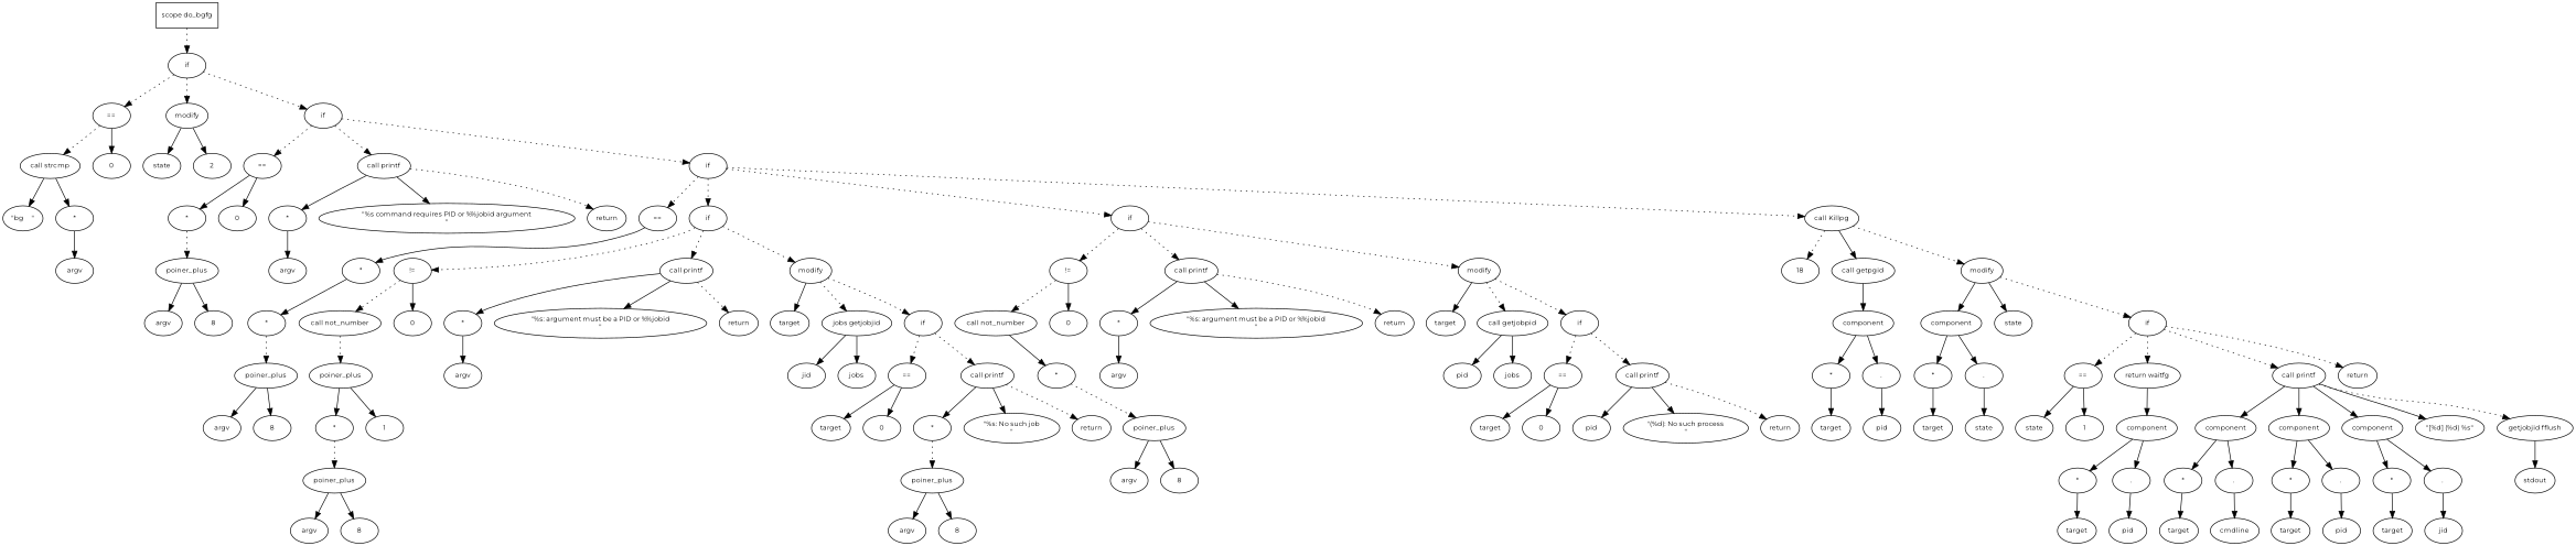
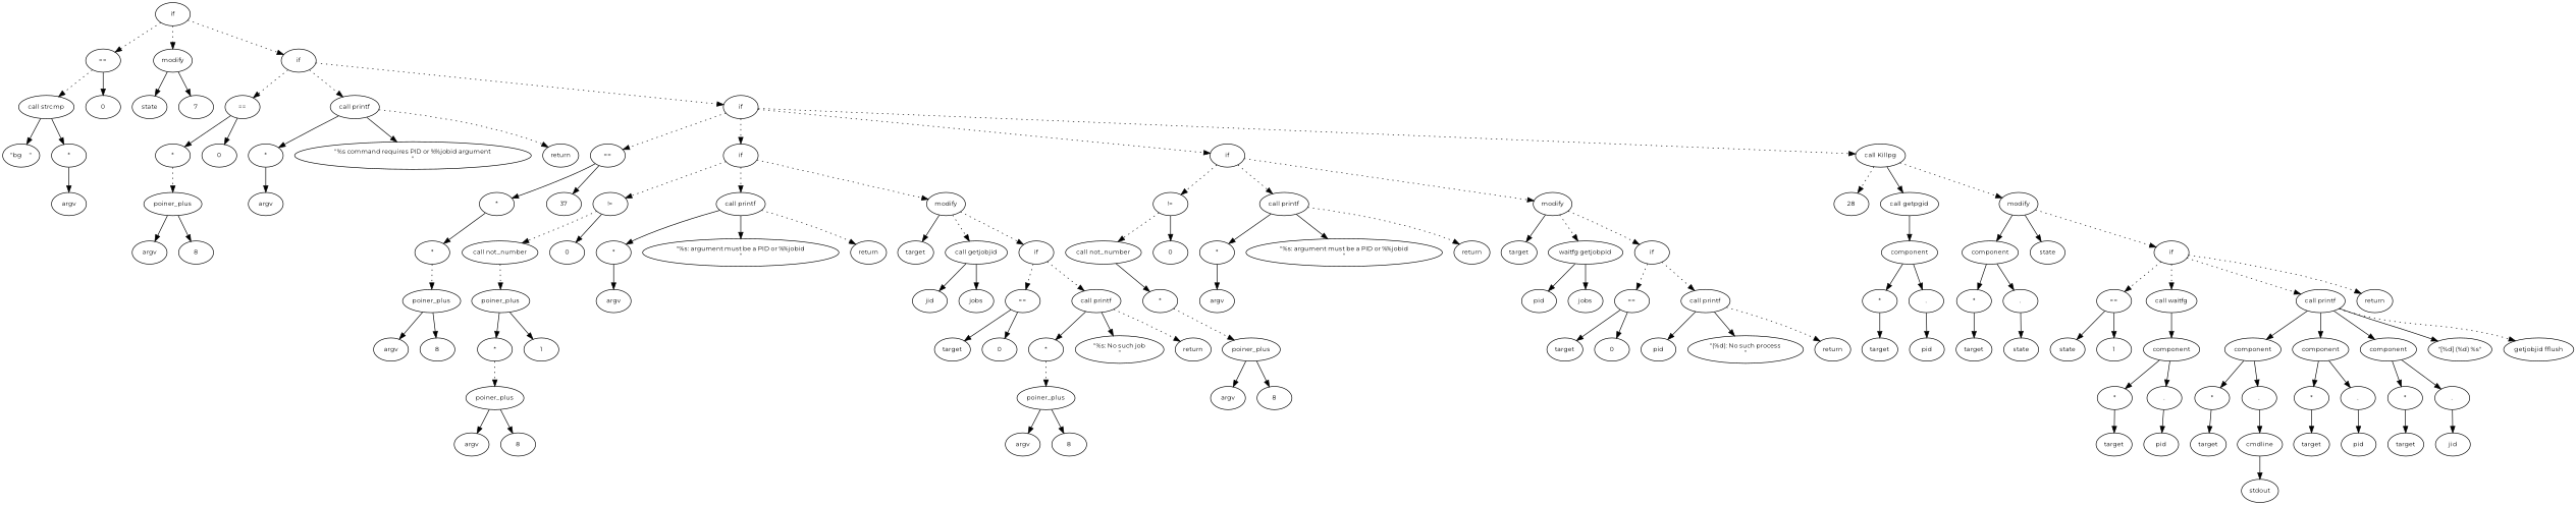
  digraph {
    fontname=Montserrat
    fontsize=10
    node [fontname=Montserrat fontsize=10 shape=ellipse]
    edge [fontname=Montserrat fontsize=10]
-   n1 [label="scope do_bgfg" shape=box]
    n2 [label=if]
    n3 [label="=="]
    n4 [label=modify]
    n5 [label=if]
    n6 [label="call strcmp"]
    n7 [label=0]
    n8 [label=state]
-   n9 [label=2]
+   n9 [label=7]
    n10 [label="=="]
    n11 [label="call printf"]
    n12 [label=if]
    n13 [label="\"bg     \""]
    n14 [label="*"]
    n15 [label=argv]
    n16 [label="*"]
    n17 [label=0]
    n18 [label="*"]
    n19 [label="\"%s command requires PID or %%jobid argument\n\""]
    n20 [label=return]
    n21 [label="=="]
    n22 [label=if]
    n23 [label=if]
    n24 [label="call Killpg"]
    n25 [label=poiner_plus]
    n26 [label=argv]
    n27 [label=8]
    n28 [label=argv]
    n29 [label="*"]
+   n30 [label=37]
    n31 [label="!="]
    n32 [label="call printf"]
    n33 [label=modify]
    n34 [label="!="]
    n35 [label="call printf"]
    n36 [label=modify]
-   n37 [label=18]
+   n37 [label=28]
    n38 [label="call getpgid"]
    n39 [label=modify]
    n40 [label="*"]
    n41 [label=poiner_plus]
    n42 [label=argv]
    n43 [label=8]
    n44 [label="call not_number"]
    n45 [label=0]
    n46 [label="*"]
    n47 [label="\"%s: argument must be a PID or %%jobid\n\""]
    n48 [label=return]
    n49 [label=target]
-   n50 [label="jobs getjobjid"]
+   n50 [label="call getjobjid"]
    n51 [label=if]
    n52 [label=poiner_plus]
    n53 [label="*"]
    n54 [label=1]
    n55 [label=poiner_plus]
    n56 [label=argv]
    n57 [label=8]
    n58 [label=argv]
    n59 [label=jid]
    n60 [label=jobs]
    n61 [label="=="]
    n62 [label="call printf"]
    n63 [label=target]
    n64 [label=0]
    n65 [label="*"]
    n66 [label="\"%s: No such job\n\""]
    n67 [label=return]
    n68 [label=poiner_plus]
    n69 [label=argv]
    n70 [label=8]
    n71 [label="call not_number"]
    n72 [label=0]
    n73 [label="*"]
    n74 [label="\"%s: argument must be a PID or %%jobid\n\""]
    n75 [label=return]
    n76 [label=target]
-   n77 [label="call getjobpid"]
+   n77 [label="waitfg getjobpid"]
    n78 [label=if]
    n79 [label="*"]
    n80 [label=poiner_plus]
    n81 [label=argv]
    n82 [label=8]
    n83 [label=argv]
    n84 [label=pid]
    n85 [label=jobs]
    n86 [label="=="]
    n87 [label="call printf"]
    n88 [label=target]
    n89 [label=0]
    n90 [label=pid]
    n91 [label="\"(%d): No such process\n\""]
    n92 [label=return]
    n93 [label=component]
    n94 [label=component]
    n95 [label=state]
    n96 [label=if]
    n97 [label="*"]
    n98 [label="."]
    n99 [label=target]
    n100 [label=pid]
    n101 [label="*"]
    n102 [label="."]
    n103 [label="=="]
-   n104 [label="return waitfg"]
+   n104 [label="call waitfg"]
    n105 [label="call printf"]
    n106 [label=return]
    n107 [label=target]
    n108 [label=state]
    n109 [label=state]
    n110 [label=1]
    n111 [label=component]
    n112 [label=component]
    n113 [label=component]
    n114 [label=component]
    n115 [label="\"[%d] (%d) %s\""]
    n116 [label="getjobjid fflush"]
    n117 [label="*"]
    n118 [label="."]
    n119 [label=target]
    n120 [label=pid]
    n121 [label="*"]
    n122 [label="."]
    n123 [label="*"]
    n124 [label="."]
    n125 [label="*"]
    n126 [label="."]
    n127 [label=stdout]
    n128 [label=target]
    n129 [label=cmdline]
    n130 [label=target]
    n131 [label=pid]
    n132 [label=target]
    n133 [label=jid]
-   n1 -> n2 [style=dotted]
    n2 -> n3 [style=dotted]
    n2 -> n4 [style=dotted]
    n2 -> n5 [style=dotted]
    n3 -> n6 [style=dotted]
    n3 -> n7
    n4 -> n8
    n4 -> n9
    n5 -> n10 [style=dotted]
    n5 -> n11 [style=dotted]
    n5 -> n12 [style=dotted]
    n6 -> n13
    n6 -> n14
    n10 -> n16
    n10 -> n17
    n11 -> n18
    n11 -> n19
    n11 -> n20 [style=dotted]
    n12 -> n21 [style=dotted]
    n12 -> n22 [style=dotted]
    n12 -> n23 [style=dotted]
    n12 -> n24 [style=dotted]
    n14 -> n15
    n16 -> n25 [style=dotted]
    n18 -> n28
    n21 -> n29
+   n21 -> n30
    n22 -> n31 [style=dotted]
    n22 -> n32 [style=dotted]
    n22 -> n33 [style=dotted]
    n23 -> n34 [style=dotted]
    n23 -> n35 [style=dotted]
    n23 -> n36 [style=dotted]
    n24 -> n37 [style=dotted]
    n24 -> n38 [style=solid]
    n24 -> n39 [style=dotted]
    n25 -> n26
    n25 -> n27
    n29 -> n40
    n31 -> n44 [style=dotted]
    n31 -> n45
    n32 -> n46
    n32 -> n47
    n32 -> n48 [style=dotted]
    n33 -> n49
    n33 -> n50 [style=dotted]
    n33 -> n51 [style=dotted]
    n34 -> n71 [style=dotted]
    n34 -> n72
    n35 -> n73
    n35 -> n74
    n35 -> n75 [style=dotted]
    n36 -> n76
    n36 -> n77 [style=dotted]
    n36 -> n78 [style=dotted]
    n38 -> n93
    n39 -> n94
    n39 -> n95
    n39 -> n96 [style=dotted]
    n40 -> n41 [style=dotted]
    n41 -> n42
    n41 -> n43
    n44 -> n52 [style=dotted]
    n46 -> n58
    n50 -> n59
    n50 -> n60
    n51 -> n61 [style=dotted]
    n51 -> n62 [style=dotted]
    n52 -> n53
    n52 -> n54
    n53 -> n55 [style=dotted]
    n55 -> n56
    n55 -> n57
    n61 -> n63
    n61 -> n64
    n62 -> n65
    n62 -> n66
    n62 -> n67 [style=dotted]
    n65 -> n68 [style=dotted]
    n68 -> n69
    n68 -> n70
    n71 -> n79
    n73 -> n83
    n77 -> n84
    n77 -> n85
    n78 -> n86 [style=dotted]
    n78 -> n87 [style=dotted]
    n79 -> n80 [style=dotted]
    n80 -> n81
    n80 -> n82
    n86 -> n88
    n86 -> n89
    n87 -> n90
    n87 -> n91
    n87 -> n92 [style=dotted]
    n93 -> n97
    n93 -> n98
    n94 -> n101
    n94 -> n102
    n96 -> n103 [style=dotted]
    n96 -> n104 [style=dotted]
    n96 -> n105 [style=dotted]
    n96 -> n106 [style=dotted]
    n97 -> n99
    n98 -> n100
    n101 -> n107
    n102 -> n108
    n103 -> n109
    n103 -> n110
    n104 -> n111
    n105 -> n112
    n105 -> n113
    n105 -> n114
    n105 -> n115
    n105 -> n116 [style=dotted]
    n111 -> n117
    n111 -> n118
    n112 -> n121
    n112 -> n122
    n113 -> n123
    n113 -> n124
    n114 -> n125
    n114 -> n126
-   n116 -> n127
+   n129 -> n127
    n117 -> n119
    n118 -> n120
    n121 -> n128
    n122 -> n129
    n123 -> n130
    n124 -> n131
    n125 -> n132
    n126 -> n133
  }
